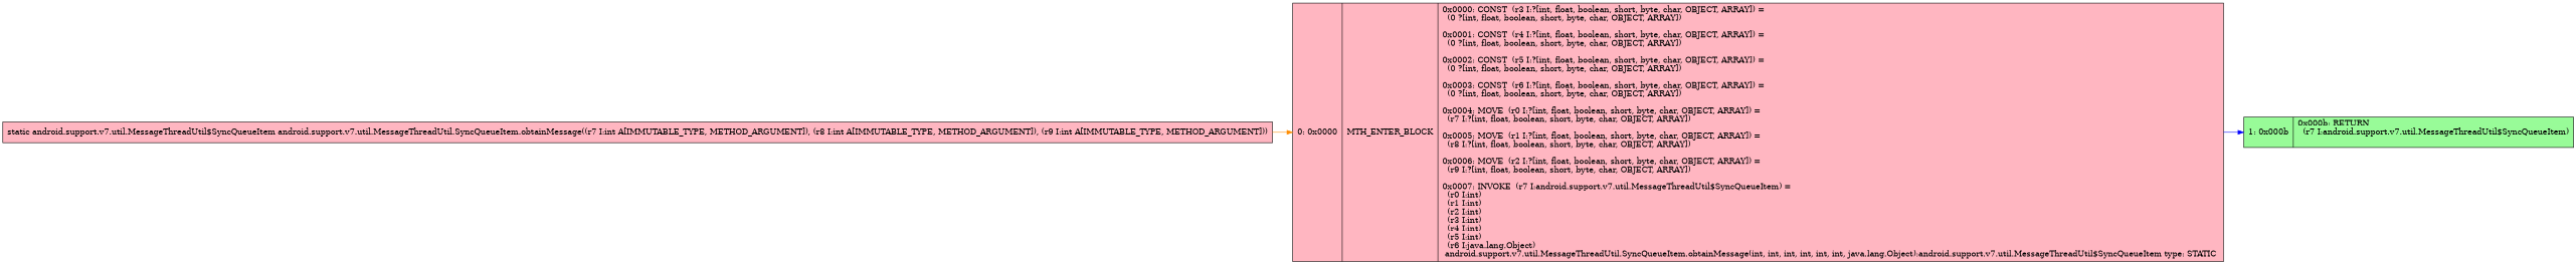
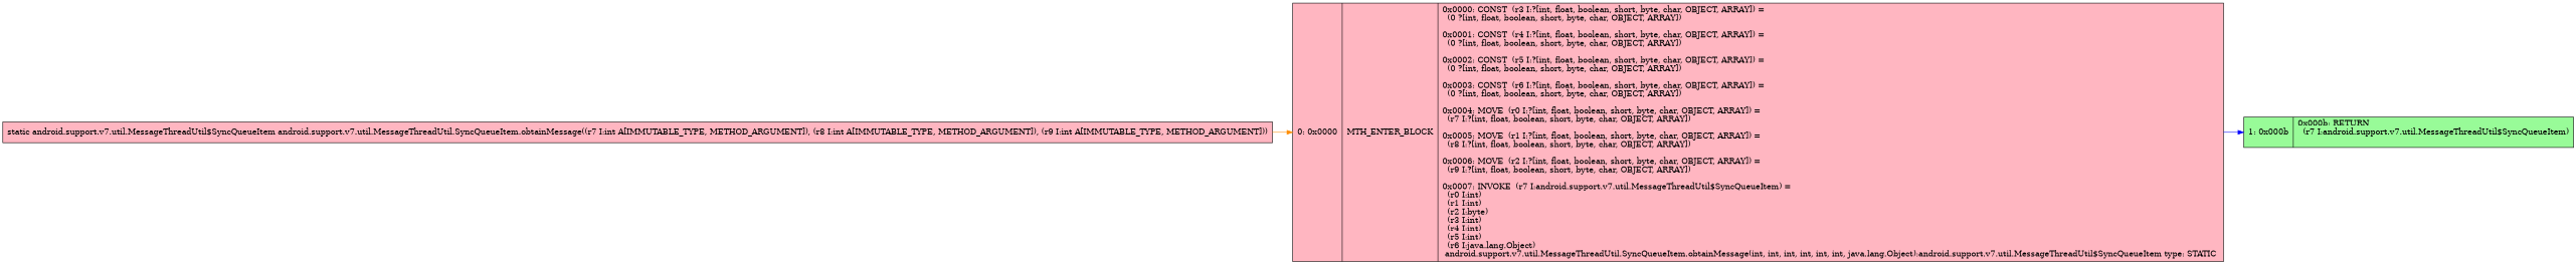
  digraph {
    rankdir=LR
    node [shape=record style=filled fillcolor=lightpink]
-   n1 [label="{0\:\ 0x0000|MTH_ENTER_BLOCK\l|0x0000: CONST  (r3 I:?[int, float, boolean, short, byte, char, OBJECT, ARRAY]) = \l  (0 ?[int, float, boolean, short, byte, char, OBJECT, ARRAY])\l \l0x0001: CONST  (r4 I:?[int, float, boolean, short, byte, char, OBJECT, ARRAY]) = \l  (0 ?[int, float, boolean, short, byte, char, OBJECT, ARRAY])\l \l0x0002: CONST  (r5 I:?[int, float, boolean, short, byte, char, OBJECT, ARRAY]) = \l  (0 ?[int, float, boolean, short, byte, char, OBJECT, ARRAY])\l \l0x0003: CONST  (r6 I:?[int, float, boolean, short, byte, char, OBJECT, ARRAY]) = \l  (0 ?[int, float, boolean, short, byte, char, OBJECT, ARRAY])\l \l0x0004: MOVE  (r0 I:?[int, float, boolean, short, byte, char, OBJECT, ARRAY]) = \l  (r7 I:?[int, float, boolean, short, byte, char, OBJECT, ARRAY])\l \l0x0005: MOVE  (r1 I:?[int, float, boolean, short, byte, char, OBJECT, ARRAY]) = \l  (r8 I:?[int, float, boolean, short, byte, char, OBJECT, ARRAY])\l \l0x0006: MOVE  (r2 I:?[int, float, boolean, short, byte, char, OBJECT, ARRAY]) = \l  (r9 I:?[int, float, boolean, short, byte, char, OBJECT, ARRAY])\l \l0x0007: INVOKE  (r7 I:android.support.v7.util.MessageThreadUtil$SyncQueueItem) = \l  (r0 I:int)\l  (r1 I:int)\l  (r2 I:int)\l  (r3 I:int)\l  (r4 I:int)\l  (r5 I:int)\l  (r6 I:java.lang.Object)\l android.support.v7.util.MessageThreadUtil.SyncQueueItem.obtainMessage(int, int, int, int, int, int, java.lang.Object):android.support.v7.util.MessageThreadUtil$SyncQueueItem type: STATIC \l}"]
+   n1 [label="{0\:\ 0x0000|MTH_ENTER_BLOCK\l|0x0000: CONST  (r3 I:?[int, float, boolean, short, byte, char, OBJECT, ARRAY]) = \l  (0 ?[int, float, boolean, short, byte, char, OBJECT, ARRAY])\l \l0x0001: CONST  (r4 I:?[int, float, boolean, short, byte, char, OBJECT, ARRAY]) = \l  (0 ?[int, float, boolean, short, byte, char, OBJECT, ARRAY])\l \l0x0002: CONST  (r5 I:?[int, float, boolean, short, byte, char, OBJECT, ARRAY]) = \l  (0 ?[int, float, boolean, short, byte, char, OBJECT, ARRAY])\l \l0x0003: CONST  (r6 I:?[int, float, boolean, short, byte, char, OBJECT, ARRAY]) = \l  (0 ?[int, float, boolean, short, byte, char, OBJECT, ARRAY])\l \l0x0004: MOVE  (r0 I:?[int, float, boolean, short, byte, char, OBJECT, ARRAY]) = \l  (r7 I:?[int, float, boolean, short, byte, char, OBJECT, ARRAY])\l \l0x0005: MOVE  (r1 I:?[int, float, boolean, short, byte, char, OBJECT, ARRAY]) = \l  (r8 I:?[int, float, boolean, short, byte, char, OBJECT, ARRAY])\l \l0x0006: MOVE  (r2 I:?[int, float, boolean, short, byte, char, OBJECT, ARRAY]) = \l  (r9 I:?[int, float, boolean, short, byte, char, OBJECT, ARRAY])\l \l0x0007: INVOKE  (r7 I:android.support.v7.util.MessageThreadUtil$SyncQueueItem) = \l  (r0 I:int)\l  (r1 I:int)\l  (r2 I:byte)\l  (r3 I:int)\l  (r4 I:int)\l  (r5 I:int)\l  (r6 I:java.lang.Object)\l android.support.v7.util.MessageThreadUtil.SyncQueueItem.obtainMessage(int, int, int, int, int, int, java.lang.Object):android.support.v7.util.MessageThreadUtil$SyncQueueItem type: STATIC \l}"]
    n2 [label="{1\:\ 0x000b|0x000b: RETURN  \l  (r7 I:android.support.v7.util.MessageThreadUtil$SyncQueueItem)\l \l}" fillcolor=palegreen]
    n3 [label="{static android.support.v7.util.MessageThreadUtil$SyncQueueItem android.support.v7.util.MessageThreadUtil.SyncQueueItem.obtainMessage((r7 I:int A[IMMUTABLE_TYPE, METHOD_ARGUMENT]), (r8 I:int A[IMMUTABLE_TYPE, METHOD_ARGUMENT]), (r9 I:int A[IMMUTABLE_TYPE, METHOD_ARGUMENT])) }"]
    n1 -> n2 [color=blue]
    n3 -> n1 [color=darkorange]
  }
